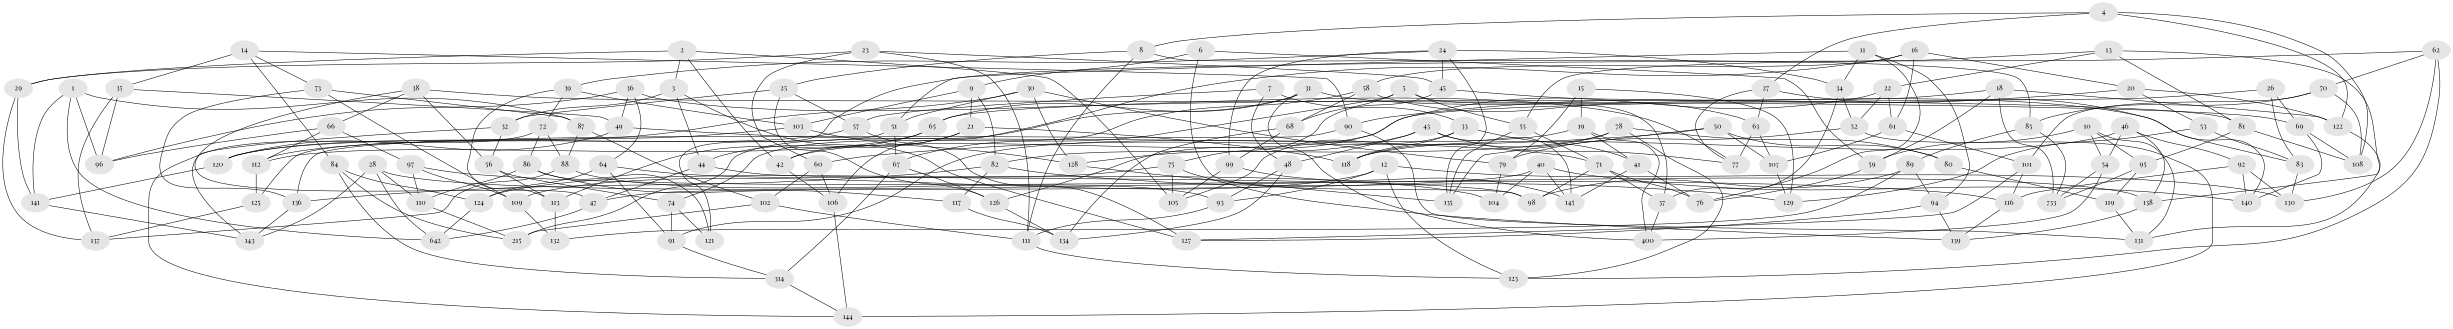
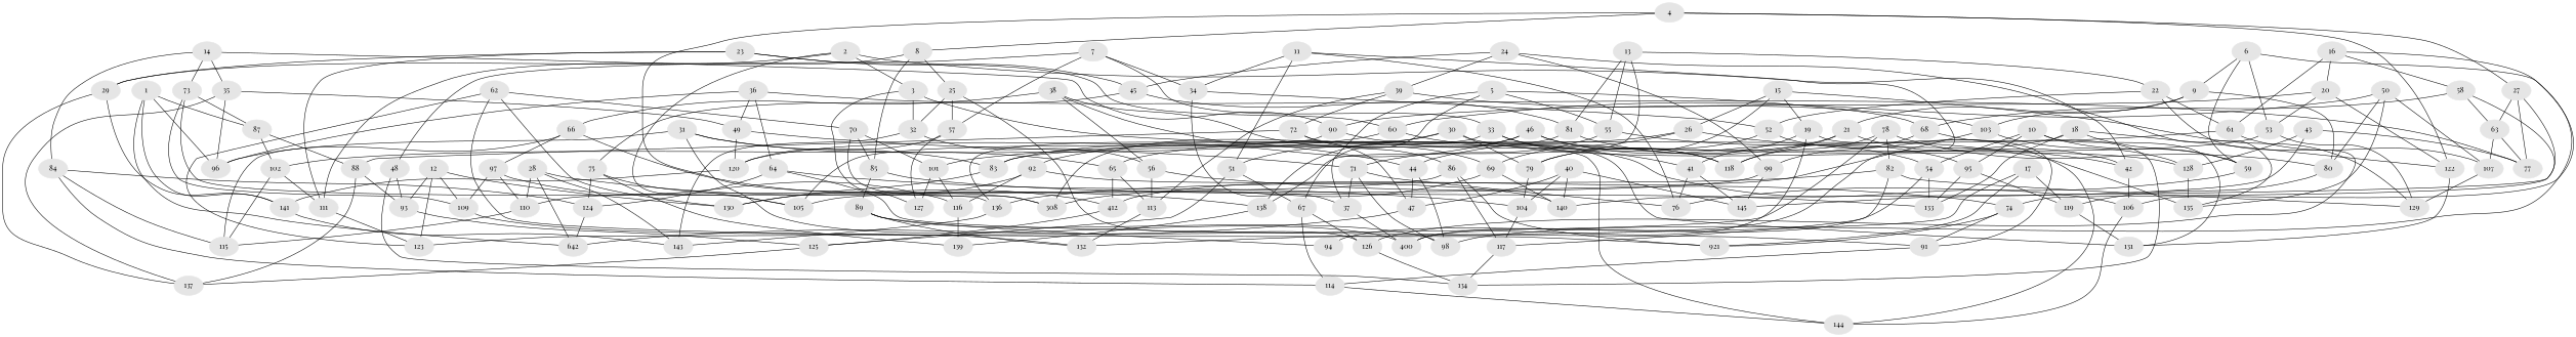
  graph {
    fontname="Playfair Display"
    node [color=gray90 fontname="Playfair Display" style=filled]
    edge [fontname="Playfair Display"]
    1
    87
    96
    141
    n5 [label=642]
    102
    88
    143
    2
    3
    29
    42
    105
    32
    44
    127
    137
    106
    56
    98
    47
    4
    8
    27
-   108
+   108 [label=308]
    122
    25
    85
    111
    63
    77
    140
    131
    5
    37
    55
    67
    68
    n39 [label=400]
    135
    71
    126
-   114 [label=314]
+   114
    99
    134
    6
    9
    53
    59
    21
    80
    103
    129
    83
    76
    7
    33
    34
    48
    57
    41
    118
    52
    93
    120
-   133 [label=733]
+   133
    89
    123
    119
    128
-   112
+   112 [label=412]
    10
    54
    95
    11
    51
    94
    125
    139
    12
    109
    130
    132
    13
    22
    81
    138
    61
    14
    35
    73
    84
    90
    49
    136
-   115 [label=215]
+   115
    124
    15
    19
    26
    79
    91
    69
    104
    16
    20
    58
    74
    107
    101
    144
-   121
+   17
+   121 [label=921]
    18
    65
    113
    145
    23
    45
    60
    75
    24
    39
    72
    28
    110
    30
    31
    36
    64
    38
    66
    97
    86
    40
    117
    43
    46
    92
    116
    50
    62
    70
    78
    82
    1 -- 87
    1 -- 96
    1 -- 141
    1 -- n5
    87 -- 102
    87 -- 88
    141 -- 143
    102 -- 111
    102 -- 115
    88 -- 137
    88 -- 93
    2 -- 3
    2 -- 29
    2 -- 42
    2 -- 105
    3 -- 32
    3 -- 44
    3 -- 127
    29 -- 141
    29 -- 137
    42 -- 106
    32 -- 143
    32 -- 56
    44 -- 98
    44 -- 47
    106 -- 144
    56 -- 74
    56 -- 113
    47 -- n5
    4 -- 8
    4 -- 27
    4 -- 108
    4 -- 122
    8 -- 25
    8 -- 85
    8 -- 111
    27 -- 63
    27 -- 77
    27 -- 140
    122 -- 131
    25 -- 32
    25 -- 126
    25 -- 57
    85 -- 133
    85 -- 89
    111 -- 123
    63 -- 77
    63 -- 107
    5 -- 37
    5 -- 55
    5 -- 67
    5 -- 68
    37 -- n39
    55 -- 135
    55 -- 71
    67 -- 126
    67 -- 114
    68 -- 99
    68 -- 134
    71 -- 98
    71 -- 37
    71 -- 76
    126 -- 134
    114 -- 144
    99 -- 105
    99 -- 145
    6 -- 98
    6 -- 9
+   6 -- 53
    6 -- 59
    9 -- 21
-   9 -- 82
+   9 -- 80
    9 -- 103
    53 -- 129
    53 -- 83
    59 -- 76
    21 -- 42
    21 -- 44
    21 -- 118
    80 -- 119
    103 -- 128
    103 -- 112
    83 -- 130
    7 -- 33
-   24 -- 34
+   7 -- 34
    7 -- 48
    7 -- 57
    33 -- 105
    33 -- 41
    33 -- 118
    34 -- 37
    34 -- 52
    48 -- 134
    48 -- 93
    57 -- 127
    57 -- 120
    41 -- 76
    41 -- 145
    52 -- 79
    52 -- 144
-   93 -- 111
+   93 -- 125
    120 -- 141
    89 -- 98
    89 -- 94
    89 -- 132
    119 -- 131
    128 -- 135
    112 -- 125
    10 -- 131
    10 -- 59
    10 -- 54
    10 -- 95
    54 -- n39
    54 -- 133
    95 -- 133
    95 -- 119
    11 -- 76
    11 -- 34
    11 -- 51
    11 -- 94
    51 -- 67
    51 -- 125
-   94 -- 127
-   94 -- 139
    125 -- 137
    12 -- 93
    12 -- 123
    12 -- 109
    12 -- 130
    109 -- 132
    13 -- 55
    13 -- 22
    13 -- 81
    13 -- 138
    22 -- 126
    22 -- 52
    22 -- 61
    81 -- 108
    81 -- 95
    138 -- 139
    61 -- 107
    61 -- 101
    14 -- 35
    14 -- 73
    14 -- 84
    14 -- 90
    35 -- 96
    35 -- 137
    35 -- 49
    73 -- 87
    73 -- 109
    73 -- 136
    84 -- 114
    84 -- 115
    84 -- 124
    90 -- 131
    90 -- 136
    49 -- 71
    49 -- 120
    136 -- 143
    124 -- n5
    15 -- 129
    15 -- 19
+   15 -- 26
    15 -- 79
    19 -- n39
    19 -- 41
    19 -- 91
    26 -- 42
    26 -- 83
    26 -- 69
    79 -- 104
    91 -- 114
    69 -- 108
    69 -- 140
+   104 -- 117
    16 -- 106
    16 -- 61
    16 -- 20
    16 -- 58
    20 -- 122
    20 -- 53
    20 -- 90
    58 -- 63
    58 -- 68
    58 -- 74
    74 -- 91
    74 -- 121
    107 -- 129
    101 -- 127
    101 -- 116
+   17 -- 119
+   17 -- 132
+   17 -- 121
    18 -- 122
    18 -- 59
    18 -- 133
    18 -- 65
    65 -- 112
    65 -- 113
    113 -- 132
    23 -- 29
    23 -- 111
    23 -- 45
    23 -- 60
    45 -- 81
    45 -- 75
    60 -- 102
    60 -- 106
    75 -- 105
    75 -- 139
    75 -- 124
    24 -- 135
    24 -- 99
    24 -- 45
    24 -- 39
    39 -- 103
    39 -- 113
    39 -- 72
    72 -- 88
    72 -- 144
    72 -- 86
    28 -- n5
    28 -- 143
    28 -- 138
    28 -- 110
    110 -- 115
    30 -- 120
    30 -- 128
    30 -- 51
    30 -- 79
    31 -- n39
    31 -- 83
    31 -- 115
    31 -- 65
    36 -- 96
    36 -- 77
    36 -- 49
    36 -- 64
    64 -- 124
    64 -- 91
    64 -- 104
    38 -- 56
    38 -- 47
    38 -- 69
    38 -- 66
    66 -- 96
    66 -- 112
    66 -- 97
    97 -- 109
    97 -- 110
    97 -- 116
    86 -- 121
    86 -- 110
    86 -- 117
    40 -- 47
    40 -- 140
    40 -- 104
    40 -- 145
    117 -- 134
    43 -- 77
-   43 -- 48
    43 -- 128
    43 -- 145
    46 -- 118
    46 -- 54
    46 -- 138
    46 -- 92
    92 -- 140
    92 -- 130
    92 -- 116
    116 -- 139
    50 -- 135
    50 -- 80
    50 -- 107
    50 -- 60
    62 -- 123
    62 -- 130
    62 -- 121
    62 -- 70
    70 -- 108
    70 -- 85
    70 -- 101
    78 -- 80
    78 -- 118
    78 -- 123
    78 -- 82
    82 -- 129
    82 -- 136
    82 -- 117
  }
